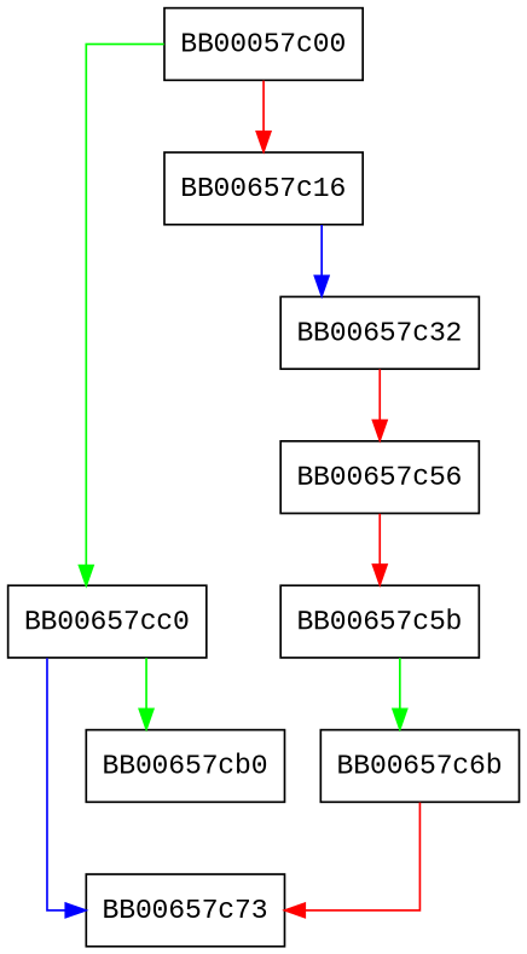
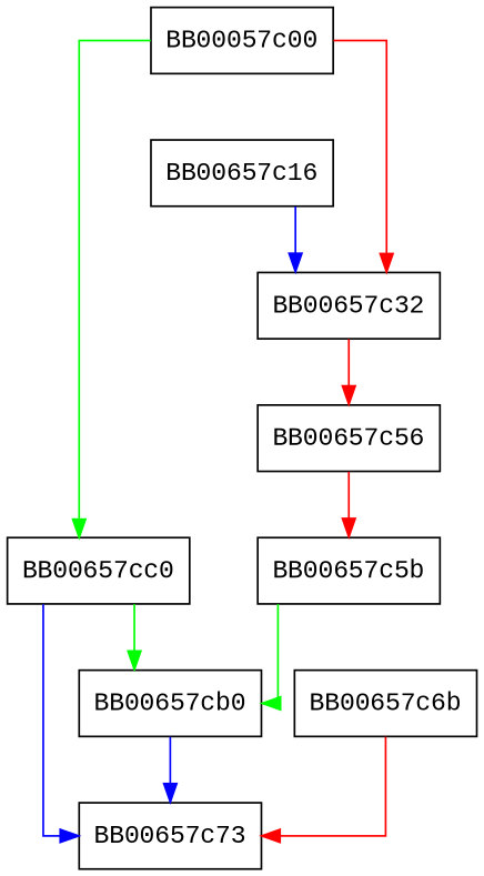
  digraph {
    fontname="Liberation Mono"
    splines=ortho
    node [fontname="Liberation Mono" shape=box]
    edge [color=red fontname="Liberation Mono"]
    n1 [label=BB00057c00]
    BB00657cc0
    BB00657c16
    BB00657c73
    BB00657cb0
    BB00657c32
    BB00657c56
    BB00657c6b
    BB00657c5b
    n1 -> BB00657cc0 [color=green]
-   n1 -> BB00657c16
+   n1 -> BB00657c32
    BB00657cc0 -> BB00657c73 [color=blue]
    BB00657cc0 -> BB00657cb0 [color=green]
    BB00657c16 -> BB00657c32 [color=blue]
+   BB00657cb0 -> BB00657c73 [color=blue]
    BB00657c32 -> BB00657c56
    BB00657c56 -> BB00657c5b
    BB00657c6b -> BB00657c73
-   BB00657c5b -> BB00657c6b [color=green]
+   BB00657c5b -> BB00657cb0 [color=green]
  }
